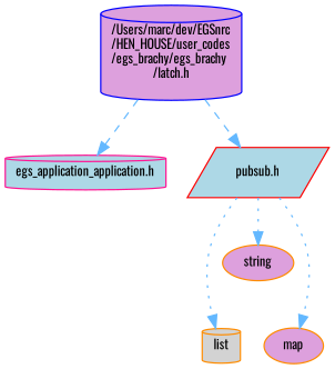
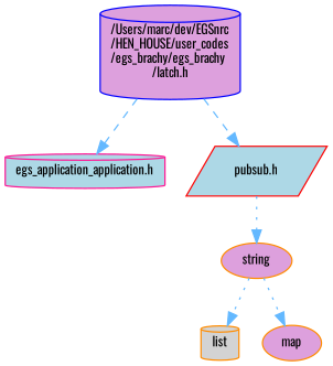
  digraph {
    fontname=Oswald
    node [color=darkorange fillcolor=plum fontname=Oswald fontsize=10 shape=cylinder style=filled]
    edge [color=steelblue1 fontname=Oswald fontsize=10 labelfontname=Helvetica labelfontsize=10 style=dotted]
    n1 [color=blue fontcolor=black height=0.2 label="/Users/marc/dev/EGSnrc\l/HEN_HOUSE/user_codes\l/egs_brachy/egs_brachy\l/latch.h" width=0.4]
    n2 [color=deeppink fillcolor=lightblue height=0.2 label="egs_application_application.h" width=0.4]
    n3 [color=red fillcolor=lightblue height=0.2 label="pubsub.h" shape=parallelogram width=0.4]
    n4 [fillcolor=lightgrey height=0.2 label=list width=0.4]
    n5 [height=0.2 label=string shape=ellipse width=0.4]
    n6 [height=0.2 label=map shape=ellipse width=0.4]
    n1 -> n2 [style=dashed]
    n1 -> n3 [style=dashed]
-   n3 -> n4
+   n5 -> n4
    n3 -> n5
-   n3 -> n6
+   n5 -> n6
  }
